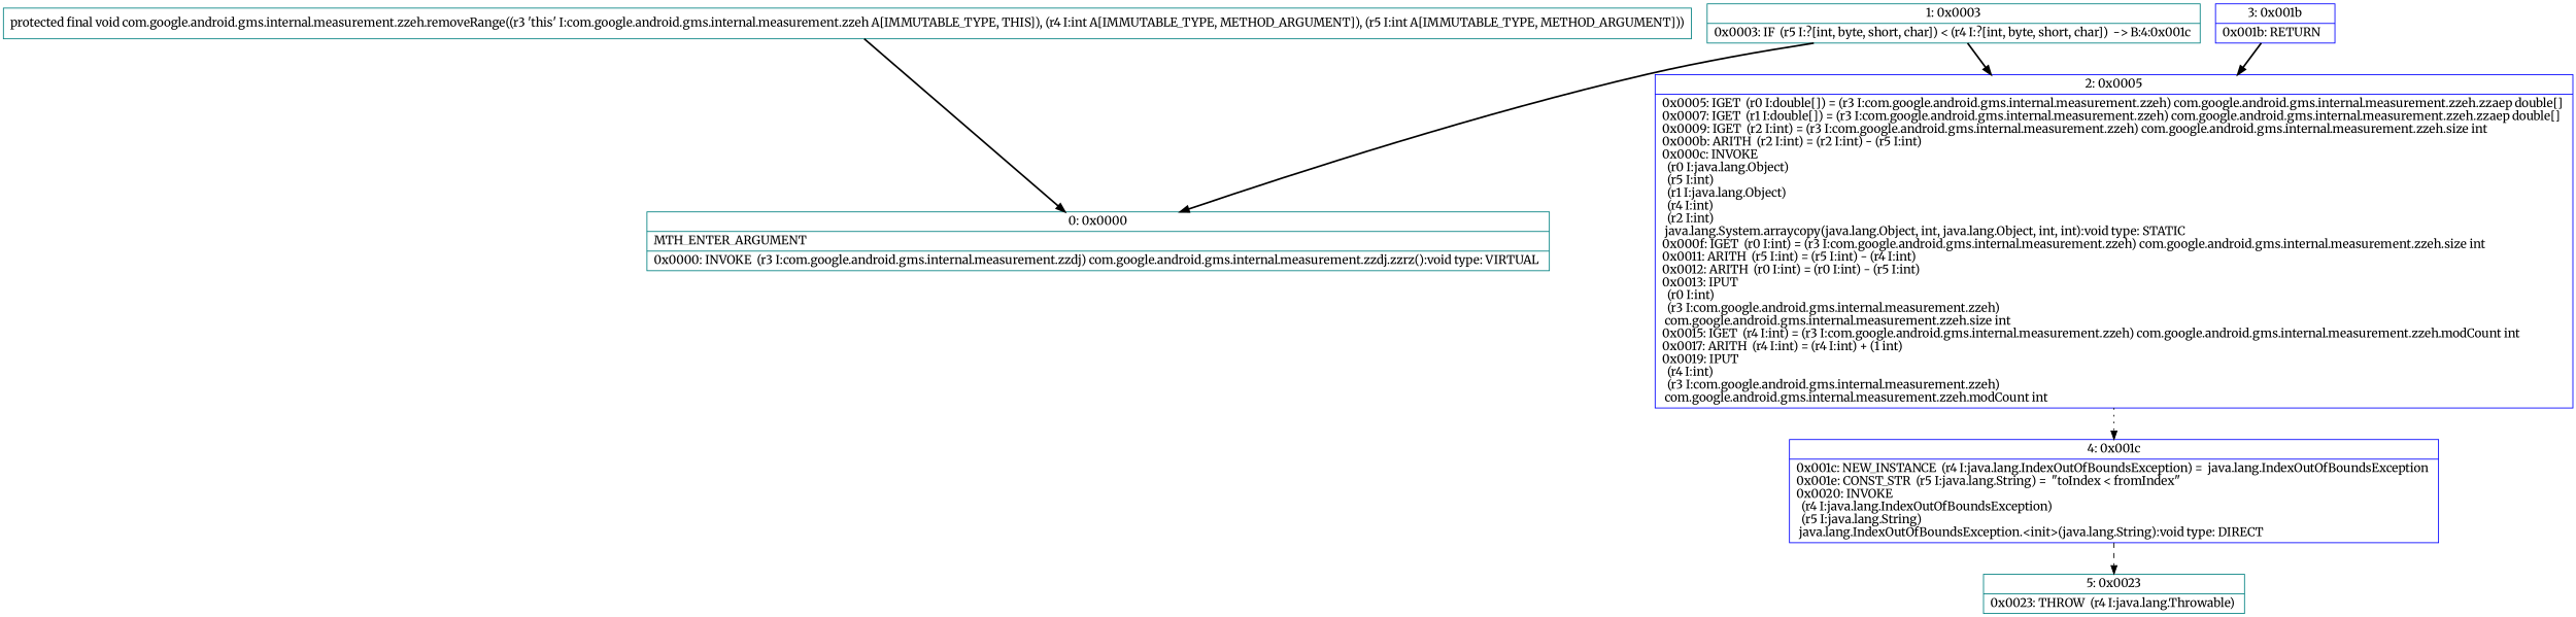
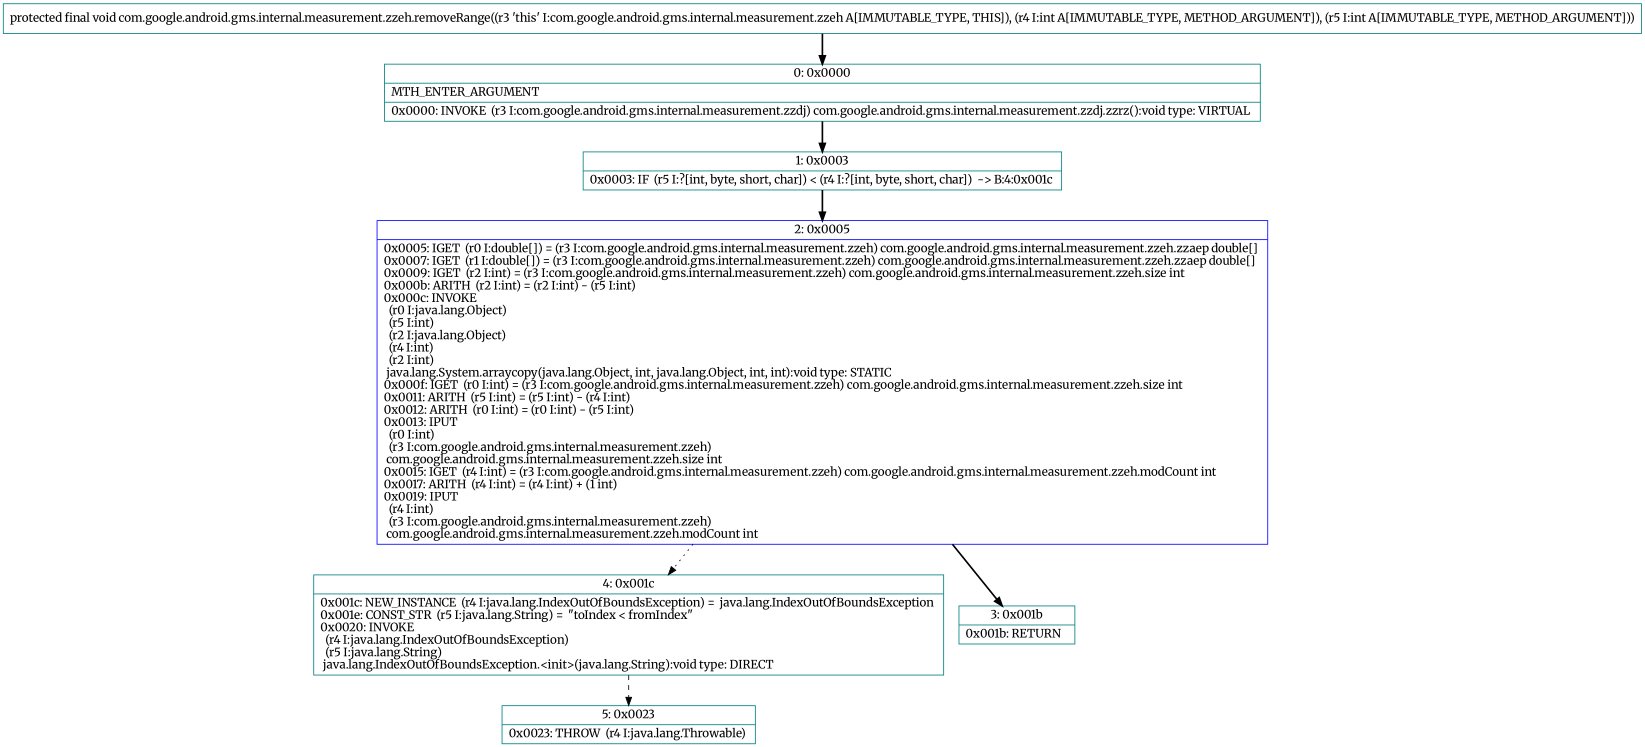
  digraph {
    fontname=Merriweather
    node [color=teal fontname=Merriweather shape=record]
    edge [fontname=Merriweather style=bold]
    n1 [label="{0\:\ 0x0000|MTH_ENTER_ARGUMENT\l|0x0000: INVOKE  (r3 I:com.google.android.gms.internal.measurement.zzdj) com.google.android.gms.internal.measurement.zzdj.zzrz():void type: VIRTUAL \l}"]
    n2 [label="{1\:\ 0x0003|0x0003: IF  (r5 I:?[int, byte, short, char]) \< (r4 I:?[int, byte, short, char])  \-\> B:4:0x001c \l}"]
-   n3 [color=blue label="{2\:\ 0x0005|0x0005: IGET  (r0 I:double[]) = (r3 I:com.google.android.gms.internal.measurement.zzeh) com.google.android.gms.internal.measurement.zzeh.zzaep double[] \l0x0007: IGET  (r1 I:double[]) = (r3 I:com.google.android.gms.internal.measurement.zzeh) com.google.android.gms.internal.measurement.zzeh.zzaep double[] \l0x0009: IGET  (r2 I:int) = (r3 I:com.google.android.gms.internal.measurement.zzeh) com.google.android.gms.internal.measurement.zzeh.size int \l0x000b: ARITH  (r2 I:int) = (r2 I:int) \- (r5 I:int) \l0x000c: INVOKE  \l  (r0 I:java.lang.Object)\l  (r5 I:int)\l  (r1 I:java.lang.Object)\l  (r4 I:int)\l  (r2 I:int)\l java.lang.System.arraycopy(java.lang.Object, int, java.lang.Object, int, int):void type: STATIC \l0x000f: IGET  (r0 I:int) = (r3 I:com.google.android.gms.internal.measurement.zzeh) com.google.android.gms.internal.measurement.zzeh.size int \l0x0011: ARITH  (r5 I:int) = (r5 I:int) \- (r4 I:int) \l0x0012: ARITH  (r0 I:int) = (r0 I:int) \- (r5 I:int) \l0x0013: IPUT  \l  (r0 I:int)\l  (r3 I:com.google.android.gms.internal.measurement.zzeh)\l com.google.android.gms.internal.measurement.zzeh.size int \l0x0015: IGET  (r4 I:int) = (r3 I:com.google.android.gms.internal.measurement.zzeh) com.google.android.gms.internal.measurement.zzeh.modCount int \l0x0017: ARITH  (r4 I:int) = (r4 I:int) + (1 int) \l0x0019: IPUT  \l  (r4 I:int)\l  (r3 I:com.google.android.gms.internal.measurement.zzeh)\l com.google.android.gms.internal.measurement.zzeh.modCount int \l}"]
-   n4 [color=blue label="{4\:\ 0x001c|0x001c: NEW_INSTANCE  (r4 I:java.lang.IndexOutOfBoundsException) =  java.lang.IndexOutOfBoundsException \l0x001e: CONST_STR  (r5 I:java.lang.String) =  \"toIndex \< fromIndex\" \l0x0020: INVOKE  \l  (r4 I:java.lang.IndexOutOfBoundsException)\l  (r5 I:java.lang.String)\l java.lang.IndexOutOfBoundsException.\<init\>(java.lang.String):void type: DIRECT \l}"]
-   n5 [color=blue label="{3\:\ 0x001b|0x001b: RETURN   \l}"]
+   n3 [color=blue label="{2\:\ 0x0005|0x0005: IGET  (r0 I:double[]) = (r3 I:com.google.android.gms.internal.measurement.zzeh) com.google.android.gms.internal.measurement.zzeh.zzaep double[] \l0x0007: IGET  (r1 I:double[]) = (r3 I:com.google.android.gms.internal.measurement.zzeh) com.google.android.gms.internal.measurement.zzeh.zzaep double[] \l0x0009: IGET  (r2 I:int) = (r3 I:com.google.android.gms.internal.measurement.zzeh) com.google.android.gms.internal.measurement.zzeh.size int \l0x000b: ARITH  (r2 I:int) = (r2 I:int) \- (r5 I:int) \l0x000c: INVOKE  \l  (r0 I:java.lang.Object)\l  (r5 I:int)\l  (r2 I:java.lang.Object)\l  (r4 I:int)\l  (r2 I:int)\l java.lang.System.arraycopy(java.lang.Object, int, java.lang.Object, int, int):void type: STATIC \l0x000f: IGET  (r0 I:int) = (r3 I:com.google.android.gms.internal.measurement.zzeh) com.google.android.gms.internal.measurement.zzeh.size int \l0x0011: ARITH  (r5 I:int) = (r5 I:int) \- (r4 I:int) \l0x0012: ARITH  (r0 I:int) = (r0 I:int) \- (r5 I:int) \l0x0013: IPUT  \l  (r0 I:int)\l  (r3 I:com.google.android.gms.internal.measurement.zzeh)\l com.google.android.gms.internal.measurement.zzeh.size int \l0x0015: IGET  (r4 I:int) = (r3 I:com.google.android.gms.internal.measurement.zzeh) com.google.android.gms.internal.measurement.zzeh.modCount int \l0x0017: ARITH  (r4 I:int) = (r4 I:int) + (1 int) \l0x0019: IPUT  \l  (r4 I:int)\l  (r3 I:com.google.android.gms.internal.measurement.zzeh)\l com.google.android.gms.internal.measurement.zzeh.modCount int \l}"]
+   n4 [label="{4\:\ 0x001c|0x001c: NEW_INSTANCE  (r4 I:java.lang.IndexOutOfBoundsException) =  java.lang.IndexOutOfBoundsException \l0x001e: CONST_STR  (r5 I:java.lang.String) =  \"toIndex \< fromIndex\" \l0x0020: INVOKE  \l  (r4 I:java.lang.IndexOutOfBoundsException)\l  (r5 I:java.lang.String)\l java.lang.IndexOutOfBoundsException.\<init\>(java.lang.String):void type: DIRECT \l}"]
+   n5 [label="{3\:\ 0x001b|0x001b: RETURN   \l}"]
    n6 [label="{5\:\ 0x0023|0x0023: THROW  (r4 I:java.lang.Throwable) \l}"]
    n7 [label="{protected final void com.google.android.gms.internal.measurement.zzeh.removeRange((r3 'this' I:com.google.android.gms.internal.measurement.zzeh A[IMMUTABLE_TYPE, THIS]), (r4 I:int A[IMMUTABLE_TYPE, METHOD_ARGUMENT]), (r5 I:int A[IMMUTABLE_TYPE, METHOD_ARGUMENT])) }"]
-   n2 -> n1
+   n1 -> n2
    n2 -> n3
    n3 -> n4 [style=dotted]
-   n5 -> n3
+   n3 -> n5
    n4 -> n6 [style=dashed]
    n7 -> n1
  }
